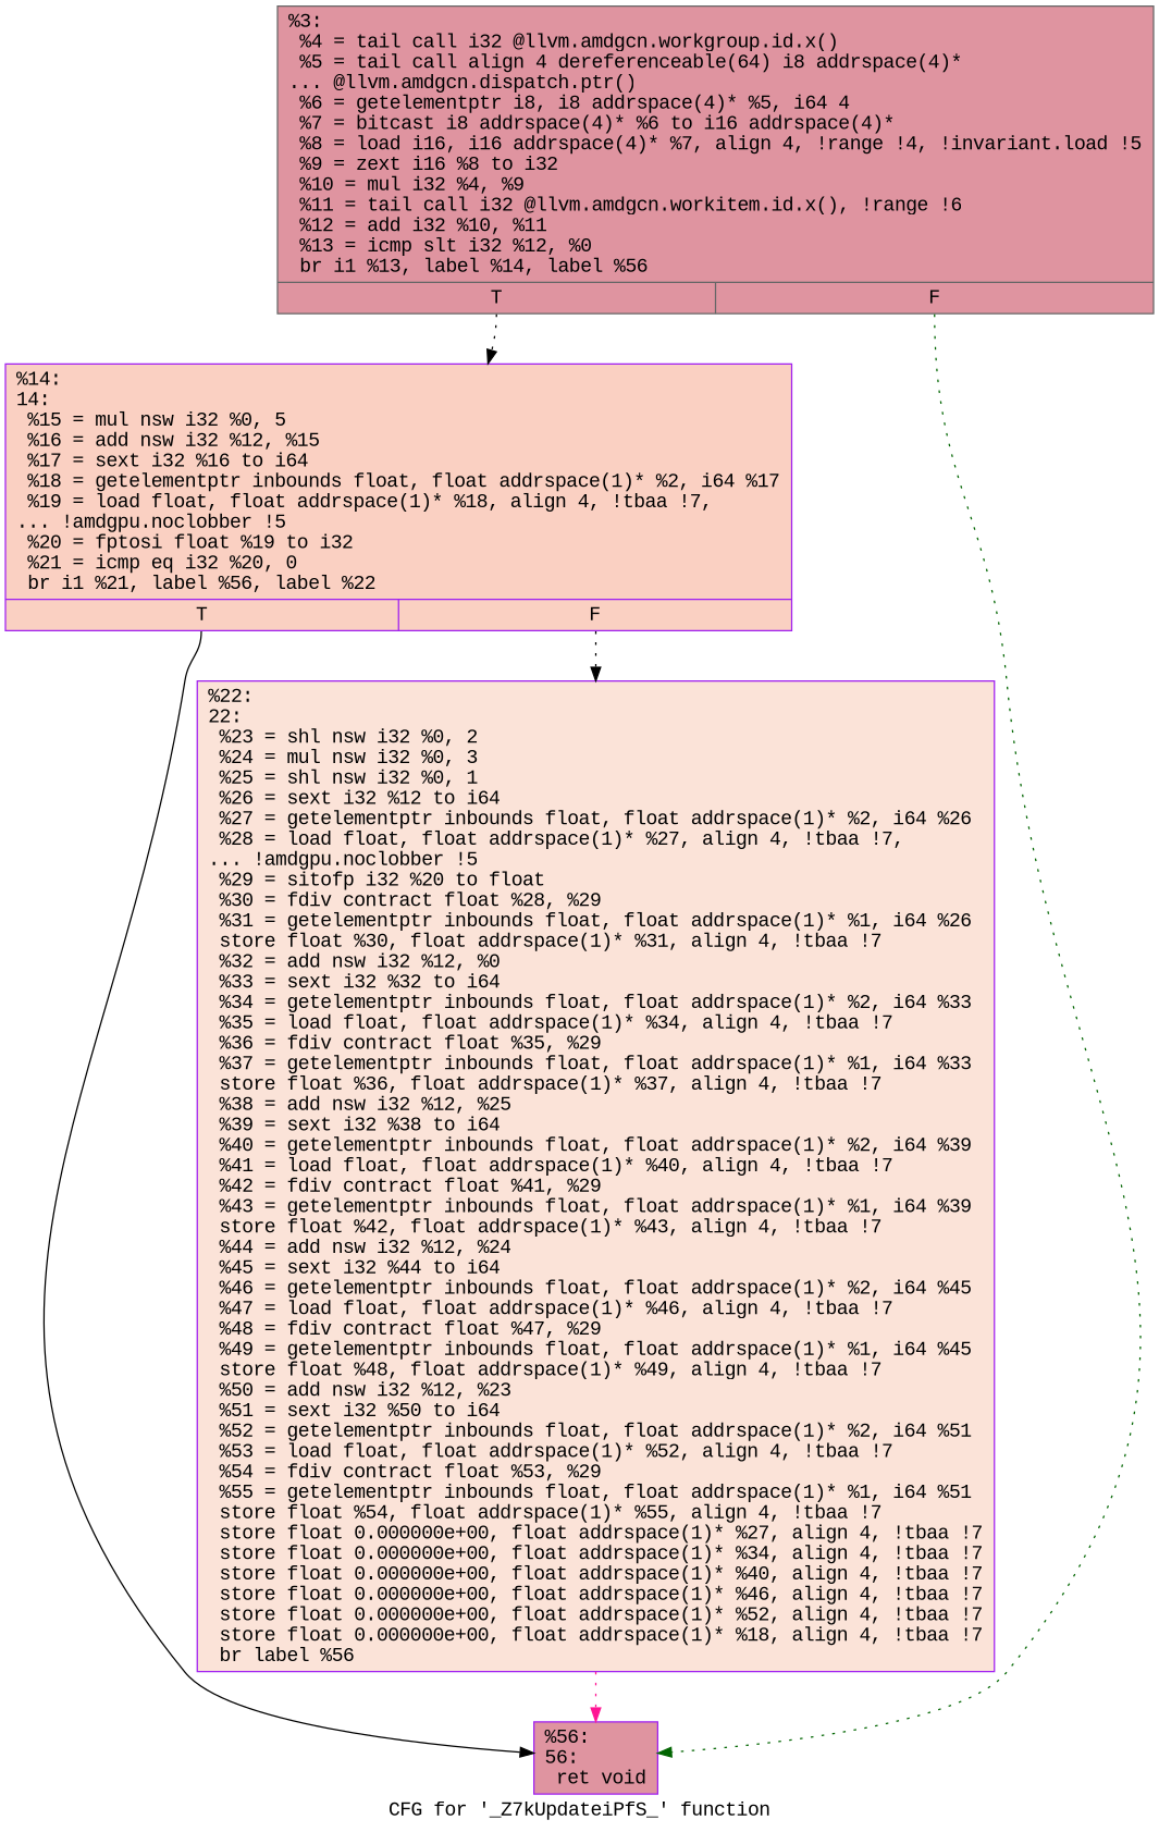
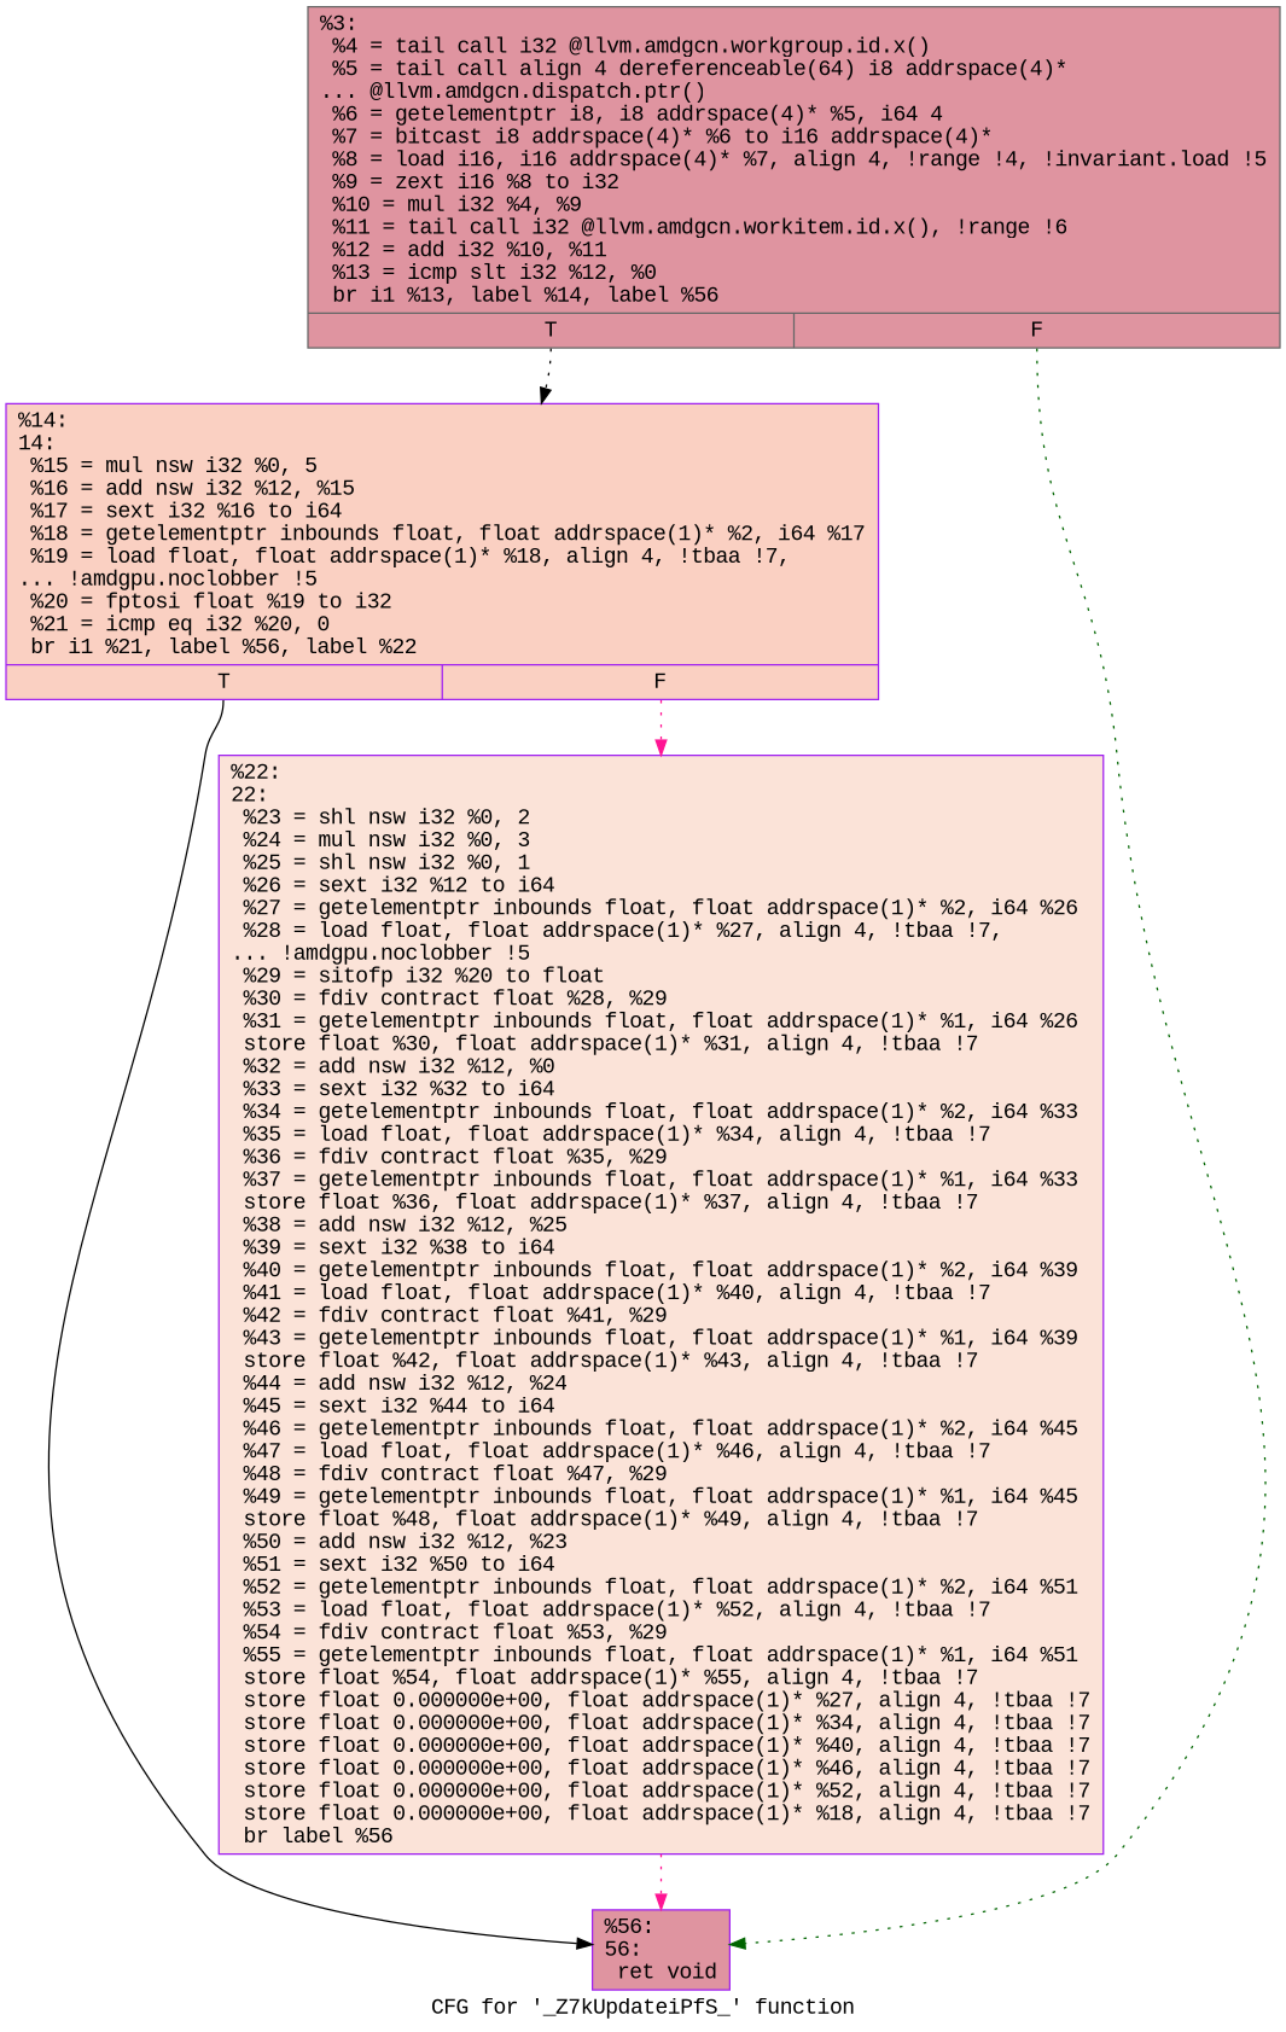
  digraph {
    label="CFG for '_Z7kUpdateiPfS_' function"
    fontname="Liberation Mono"
    node [color=purple fillcolor="#b70d2870" shape=record style=filled fontname="Liberation Mono"]
    edge [tailport=s0 color=black style=dotted fontname="Liberation Mono"]
    n1 [color=gray40 label="{%3:\l  %4 = tail call i32 @llvm.amdgcn.workgroup.id.x()\l  %5 = tail call align 4 dereferenceable(64) i8 addrspace(4)*\l... @llvm.amdgcn.dispatch.ptr()\l  %6 = getelementptr i8, i8 addrspace(4)* %5, i64 4\l  %7 = bitcast i8 addrspace(4)* %6 to i16 addrspace(4)*\l  %8 = load i16, i16 addrspace(4)* %7, align 4, !range !4, !invariant.load !5\l  %9 = zext i16 %8 to i32\l  %10 = mul i32 %4, %9\l  %11 = tail call i32 @llvm.amdgcn.workitem.id.x(), !range !6\l  %12 = add i32 %10, %11\l  %13 = icmp slt i32 %12, %0\l  br i1 %13, label %14, label %56\l|{<s0>T|<s1>F}}"]
    n2 [fillcolor="#f3947570" label="{%14:\l14:                                               \l  %15 = mul nsw i32 %0, 5\l  %16 = add nsw i32 %12, %15\l  %17 = sext i32 %16 to i64\l  %18 = getelementptr inbounds float, float addrspace(1)* %2, i64 %17\l  %19 = load float, float addrspace(1)* %18, align 4, !tbaa !7,\l... !amdgpu.noclobber !5\l  %20 = fptosi float %19 to i32\l  %21 = icmp eq i32 %20, 0\l  br i1 %21, label %56, label %22\l|{<s0>T|<s1>F}}"]
    n3 [label="{%56:\l56:                                               \l  ret void\l}"]
    n4 [fillcolor="#f6bfa670" label="{%22:\l22:                                               \l  %23 = shl nsw i32 %0, 2\l  %24 = mul nsw i32 %0, 3\l  %25 = shl nsw i32 %0, 1\l  %26 = sext i32 %12 to i64\l  %27 = getelementptr inbounds float, float addrspace(1)* %2, i64 %26\l  %28 = load float, float addrspace(1)* %27, align 4, !tbaa !7,\l... !amdgpu.noclobber !5\l  %29 = sitofp i32 %20 to float\l  %30 = fdiv contract float %28, %29\l  %31 = getelementptr inbounds float, float addrspace(1)* %1, i64 %26\l  store float %30, float addrspace(1)* %31, align 4, !tbaa !7\l  %32 = add nsw i32 %12, %0\l  %33 = sext i32 %32 to i64\l  %34 = getelementptr inbounds float, float addrspace(1)* %2, i64 %33\l  %35 = load float, float addrspace(1)* %34, align 4, !tbaa !7\l  %36 = fdiv contract float %35, %29\l  %37 = getelementptr inbounds float, float addrspace(1)* %1, i64 %33\l  store float %36, float addrspace(1)* %37, align 4, !tbaa !7\l  %38 = add nsw i32 %12, %25\l  %39 = sext i32 %38 to i64\l  %40 = getelementptr inbounds float, float addrspace(1)* %2, i64 %39\l  %41 = load float, float addrspace(1)* %40, align 4, !tbaa !7\l  %42 = fdiv contract float %41, %29\l  %43 = getelementptr inbounds float, float addrspace(1)* %1, i64 %39\l  store float %42, float addrspace(1)* %43, align 4, !tbaa !7\l  %44 = add nsw i32 %12, %24\l  %45 = sext i32 %44 to i64\l  %46 = getelementptr inbounds float, float addrspace(1)* %2, i64 %45\l  %47 = load float, float addrspace(1)* %46, align 4, !tbaa !7\l  %48 = fdiv contract float %47, %29\l  %49 = getelementptr inbounds float, float addrspace(1)* %1, i64 %45\l  store float %48, float addrspace(1)* %49, align 4, !tbaa !7\l  %50 = add nsw i32 %12, %23\l  %51 = sext i32 %50 to i64\l  %52 = getelementptr inbounds float, float addrspace(1)* %2, i64 %51\l  %53 = load float, float addrspace(1)* %52, align 4, !tbaa !7\l  %54 = fdiv contract float %53, %29\l  %55 = getelementptr inbounds float, float addrspace(1)* %1, i64 %51\l  store float %54, float addrspace(1)* %55, align 4, !tbaa !7\l  store float 0.000000e+00, float addrspace(1)* %27, align 4, !tbaa !7\l  store float 0.000000e+00, float addrspace(1)* %34, align 4, !tbaa !7\l  store float 0.000000e+00, float addrspace(1)* %40, align 4, !tbaa !7\l  store float 0.000000e+00, float addrspace(1)* %46, align 4, !tbaa !7\l  store float 0.000000e+00, float addrspace(1)* %52, align 4, !tbaa !7\l  store float 0.000000e+00, float addrspace(1)* %18, align 4, !tbaa !7\l  br label %56\l}"]
    n1 -> n2
    n1 -> n3 [tailport=s1 color=darkgreen]
    n2 -> n3 [style=solid]
-   n2 -> n4 [tailport=s1]
+   n2 -> n4 [tailport=s1 color=deeppink]
    n4 -> n3 [color=deeppink tailport=""]
  }
